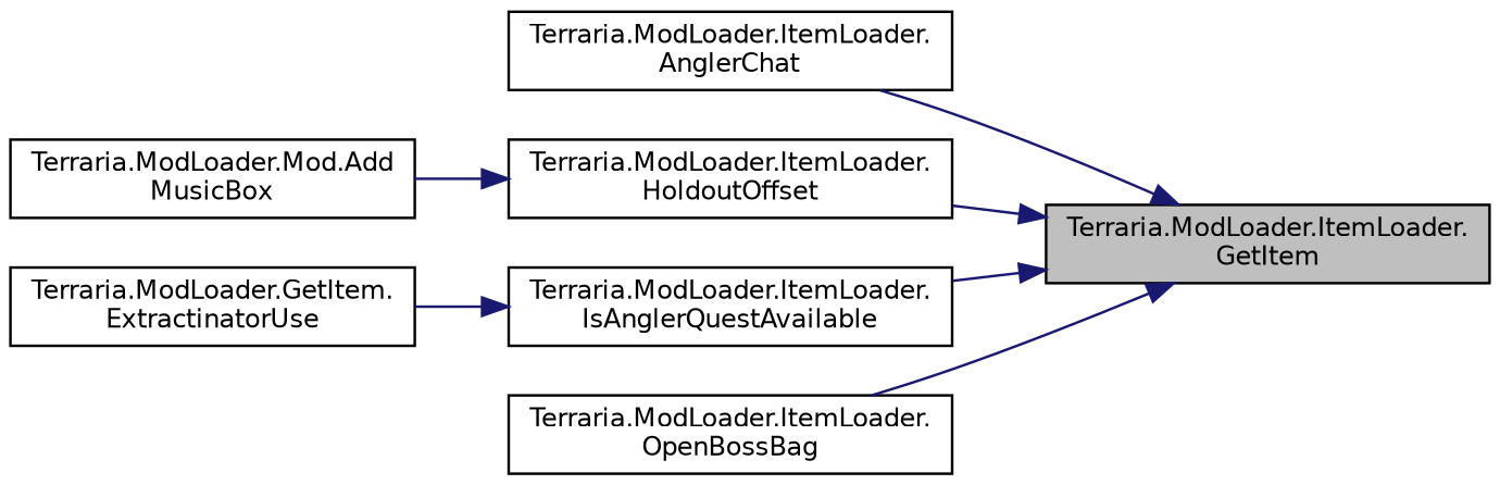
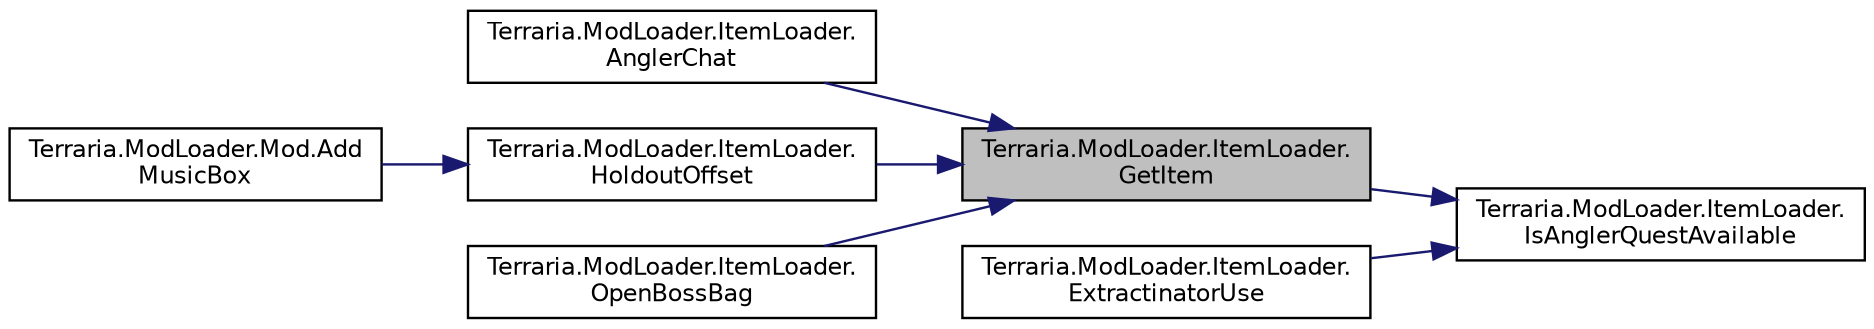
  digraph {
    rankdir=RL
    node [color=black fillcolor=white fontname=Helvetica fontsize=10 shape=record style=filled]
    edge [color=midnightblue dir=back fontname=Helvetica fontsize=10 labelfontname=Helvetica labelfontsize=10 style=solid]
    n1 [fillcolor=grey75 fontcolor=black height=0.2 label="Terraria.ModLoader.ItemLoader.\lGetItem" width=0.4]
    n2 [height=0.2 label="Terraria.ModLoader.ItemLoader.\lAnglerChat" width=0.4]
    n3 [height=0.2 label="Terraria.ModLoader.ItemLoader.\lHoldoutOffset" width=0.4]
    n4 [height=0.2 label="Terraria.ModLoader.ItemLoader.\lIsAnglerQuestAvailable" width=0.4]
    n5 [height=0.2 label="Terraria.ModLoader.ItemLoader.\lOpenBossBag" width=0.4]
    n6 [height=0.2 label="Terraria.ModLoader.Mod.Add\lMusicBox" width=0.4]
-   n7 [height=0.2 label="Terraria.ModLoader.GetItem.\lExtractinatorUse" width=0.4]
+   n7 [height=0.2 label="Terraria.ModLoader.ItemLoader.\lExtractinatorUse" width=0.4]
    n1 -> n2
    n1 -> n3
-   n1 -> n4
+   n4 -> n1
    n1 -> n5
    n3 -> n6
    n4 -> n7
  }
